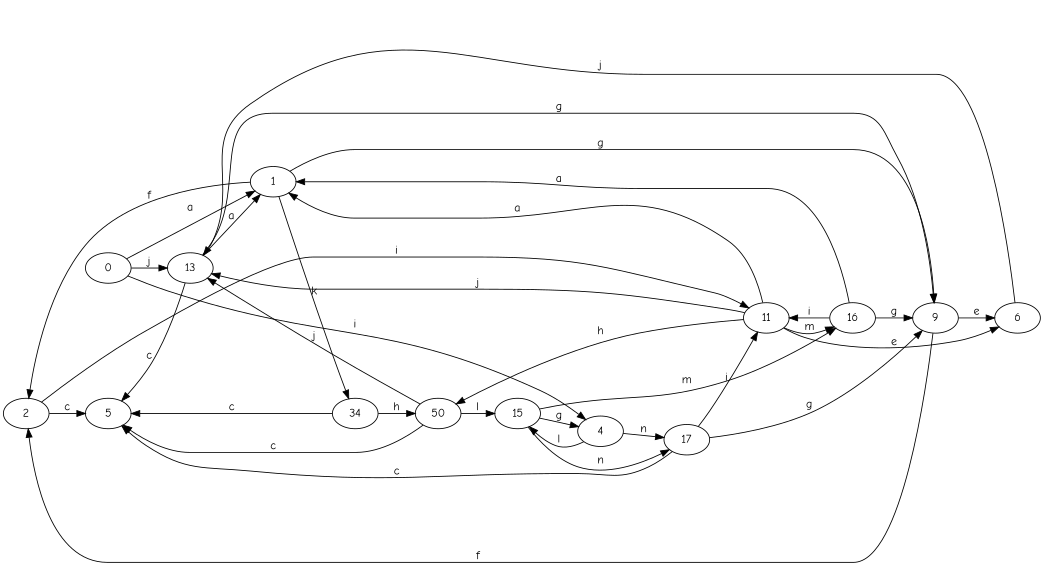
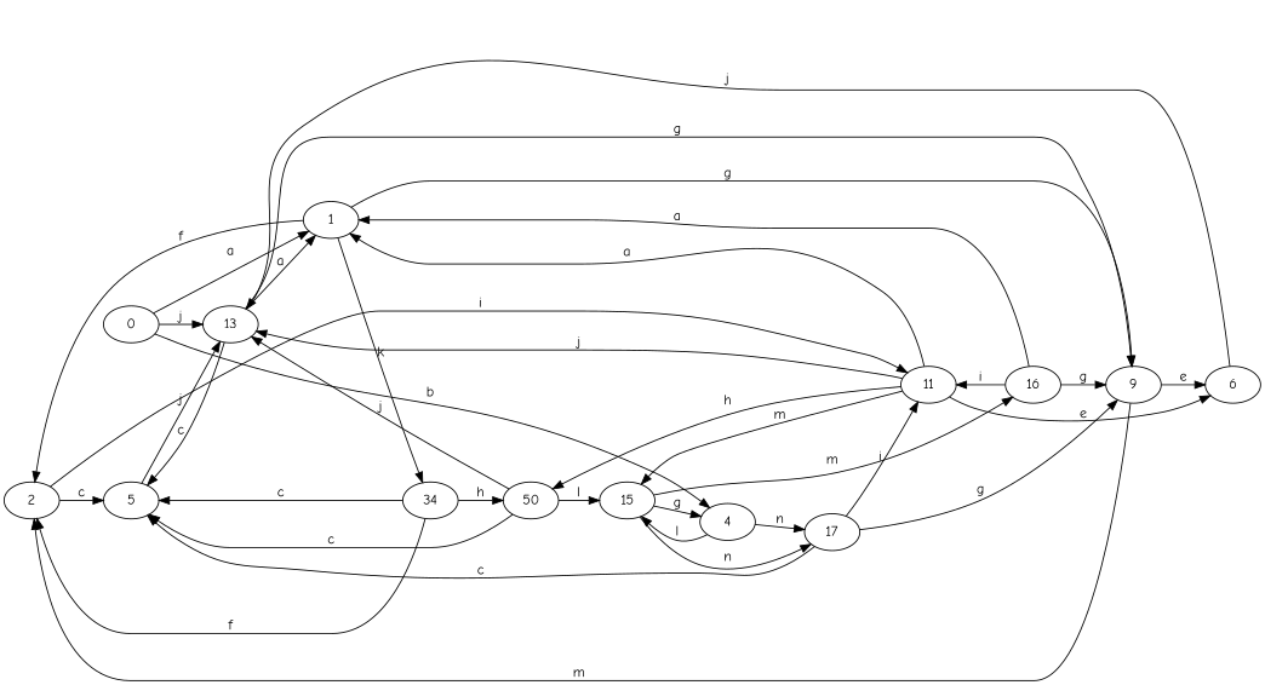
  strict digraph {
    fontname="Comic Neue"
    rankdir=LR
    node [fontname="Comic Neue"]
    edge [fontname="Comic Neue"]
    n1 [label=2]
    1
    9
    n4 [label=34]
    5
    11
    6
    n8 [label=50]
    4
    15
    17
    16
    13
    0
    n1 -> 5 [label=c]
    n1 -> 11 [label=i]
    1 -> n1 [label=f]
    1 -> 9 [label=g]
    1 -> n4 [label=k]
-   9 -> n1 [label=f]
+   9 -> n1 [label=m]
    9 -> 6 [label=e]
+   n4 -> n1 [label=f]
    n4 -> 5 [label=c]
    n4 -> n8 [label=h]
+   5 -> 13 [label=j]
    11 -> 1 [label=a]
    11 -> 6 [label=e]
    11 -> n8 [label=h]
-   11 -> 16 [label=m]
+   11 -> 15 [label=m]
    11 -> 13 [label=j]
    6 -> 13 [label=j]
    n8 -> 5 [label=c]
    n8 -> 15 [label=l]
    n8 -> 13 [label=j]
    4 -> 15 [label=l]
    4 -> 17 [label=n]
    15 -> 4 [label=g]
    15 -> 17 [label=n]
    15 -> 16 [label=m]
    17 -> 9 [label=g]
    17 -> 5 [label=c]
    17 -> 11 [label=i]
    16 -> 1 [label=a]
    16 -> 9 [label=g]
    16 -> 11 [label=i]
    13 -> 1 [label=a]
    13 -> 9 [label=g]
    13 -> 5 [label=c]
    0 -> 1 [label=a]
-   0 -> 4 [label=i]
+   0 -> 4 [label=b]
    0 -> 13 [label=j]
  }
